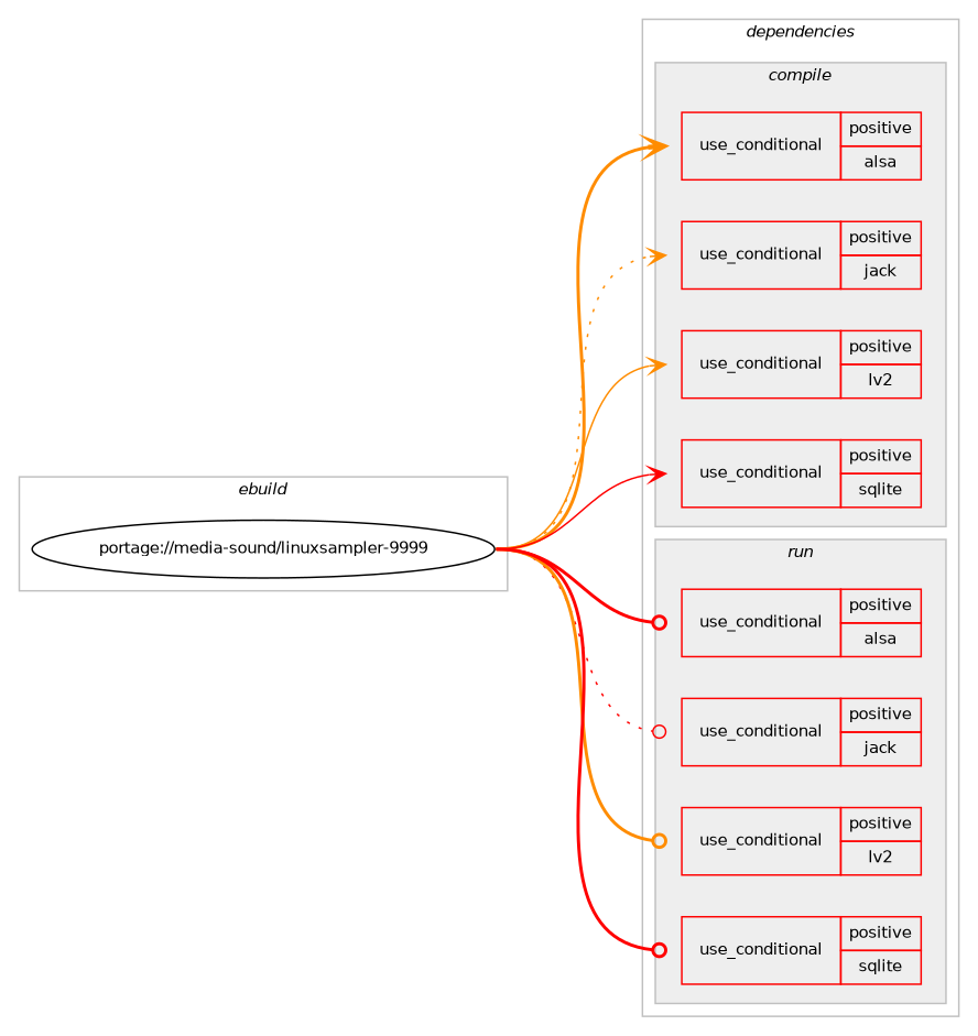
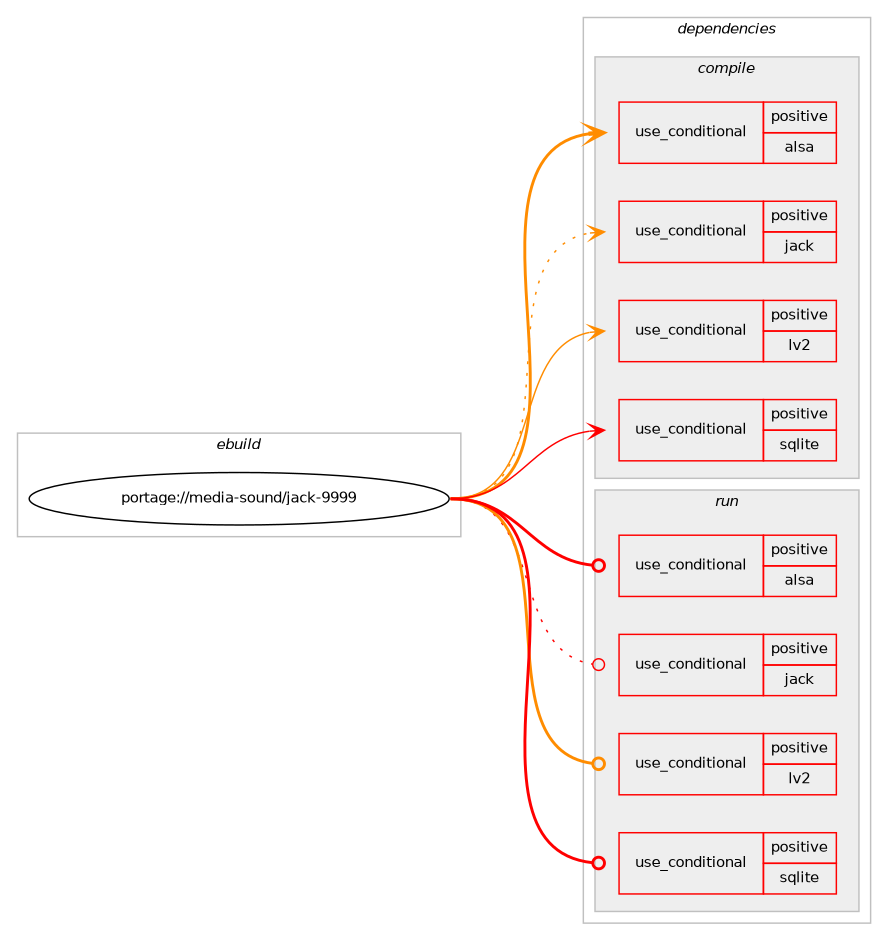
  digraph {
    compound=true
    concentrate=true
    fontname=Helvetica
    fontsize=10
    newrank=true
    rankdir=LR
    ranksep=1.5
    node [color=red fontname=Helvetica fontsize=10 shape=none]
    edge [arrowhead=vee headport=w style=bold tailport=e weight=20 color=darkorange]
-   n1 [color=black label="portage://media-sound/linuxsampler-9999" width=4 shape=""]
+   n1 [color=black label="portage://media-sound/jack-9999" width=4 shape=""]
    n2 [label=<<TABLE BORDER="0" CELLBORDER="1" CELLSPACING="0" CELLPADDING="4"><TR><TD ROWSPAN="3" CELLPADDING="10">use_conditional</TD></TR><TR><TD>positive</TD></TR><TR><TD>alsa</TD></TR></TABLE>>]
    n3 [label=<<TABLE BORDER="0" CELLBORDER="1" CELLSPACING="0" CELLPADDING="4"><TR><TD ROWSPAN="3" CELLPADDING="10">use_conditional</TD></TR><TR><TD>positive</TD></TR><TR><TD>jack</TD></TR></TABLE>>]
    n4 [label=<<TABLE BORDER="0" CELLBORDER="1" CELLSPACING="0" CELLPADDING="4"><TR><TD ROWSPAN="3" CELLPADDING="10">use_conditional</TD></TR><TR><TD>positive</TD></TR><TR><TD>lv2</TD></TR></TABLE>>]
    n5 [label=<<TABLE BORDER="0" CELLBORDER="1" CELLSPACING="0" CELLPADDING="4"><TR><TD ROWSPAN="3" CELLPADDING="10">use_conditional</TD></TR><TR><TD>positive</TD></TR><TR><TD>sqlite</TD></TR></TABLE>>]
    n6 [label=<<TABLE BORDER="0" CELLBORDER="1" CELLSPACING="0" CELLPADDING="4"><TR><TD ROWSPAN="3" CELLPADDING="10">use_conditional</TD></TR><TR><TD>positive</TD></TR><TR><TD>alsa</TD></TR></TABLE>>]
    n7 [label=<<TABLE BORDER="0" CELLBORDER="1" CELLSPACING="0" CELLPADDING="4"><TR><TD ROWSPAN="3" CELLPADDING="10">use_conditional</TD></TR><TR><TD>positive</TD></TR><TR><TD>jack</TD></TR></TABLE>>]
    n8 [label=<<TABLE BORDER="0" CELLBORDER="1" CELLSPACING="0" CELLPADDING="4"><TR><TD ROWSPAN="3" CELLPADDING="10">use_conditional</TD></TR><TR><TD>positive</TD></TR><TR><TD>lv2</TD></TR></TABLE>>]
    n9 [label=<<TABLE BORDER="0" CELLBORDER="1" CELLSPACING="0" CELLPADDING="4"><TR><TD ROWSPAN="3" CELLPADDING="10">use_conditional</TD></TR><TR><TD>positive</TD></TR><TR><TD>sqlite</TD></TR></TABLE>>]
    subgraph cluster_1 {
      color=gray
      label=<<i>ebuild</i>>
      rank=same
      n1
    }
    subgraph cluster_2 {
      color=gray
      label=<<i>dependencies</i>>
      subgraph cluster_3 {
        color=gray
        fillcolor="#eeeeee"
        label=<<i>compile</i>>
        style=filled
        subgraph sub_4 {
          color=gray
          fillcolor="#eeeeee"
          label=<<i>compile</i>>
          style=filled
          n2
        }
        subgraph sub_5 {
          color=gray
          fillcolor="#eeeeee"
          label=<<i>compile</i>>
          style=filled
          n3
        }
        subgraph sub_6 {
          color=gray
          fillcolor="#eeeeee"
          label=<<i>compile</i>>
          style=filled
          n4
        }
        subgraph sub_7 {
          color=gray
          fillcolor="#eeeeee"
          label=<<i>compile</i>>
          style=filled
          n5
        }
      }
      subgraph cluster_8 {
        color=gray
        fillcolor="#eeeeee"
        label=<<i>compile and run</i>>
        style=filled
      }
      subgraph cluster_9 {
        color=gray
        fillcolor="#eeeeee"
        label=<<i>run</i>>
        style=filled
        subgraph sub_10 {
          color=gray
          fillcolor="#eeeeee"
          label=<<i>run</i>>
          style=filled
          n6
        }
        subgraph sub_11 {
          color=gray
          fillcolor="#eeeeee"
          label=<<i>run</i>>
          style=filled
          n7
        }
        subgraph sub_12 {
          color=gray
          fillcolor="#eeeeee"
          label=<<i>run</i>>
          style=filled
          n8
        }
        subgraph sub_13 {
          color=gray
          fillcolor="#eeeeee"
          label=<<i>run</i>>
          style=filled
          n9
        }
      }
    }
    subgraph cluster_14 {
      color=gray
      label=<<i>candidates</i>>
      rank=same
    }
    n1 -> n2
    n1 -> n3 [style=dotted]
    n1 -> n4 [style=solid]
    n1 -> n5 [style=solid color=red]
    n1 -> n6 [arrowhead=odot color=red]
    n1 -> n7 [arrowhead=odot style=dotted color=red]
    n1 -> n8 [arrowhead=odot]
    n1 -> n9 [arrowhead=odot color=red]
  }
